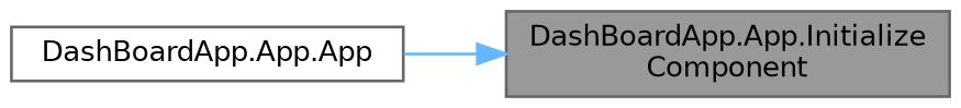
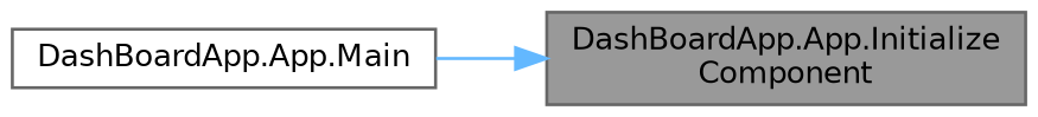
  digraph {
    rankdir=RL
    fontname="DejaVu Sans"
    node [fontname="DejaVu Sans" fontsize=10 shape=box style=filled]
    n1 [color=gray40 fillcolor=grey60 fontcolor=black height=0.2 label="DashBoardApp.App.Initialize\lComponent" width=0.4]
-   n2 [color=grey40 fillcolor=white height=0.2 label="DashBoardApp.App.App" width=0.4]
+   n2 [color=grey40 fillcolor=white height=0.2 label="DashBoardApp.App.Main" width=0.4]
    n1 -> n2 [color=steelblue1 dir=back fontname="DejaVu Sans" fontsize=10 labelfontname=Helvetica labelfontsize=10 style=solid]
  }
